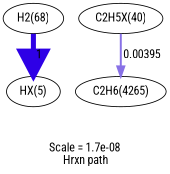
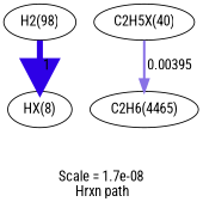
  digraph {
    fontname="Roboto Condensed"
    label="Scale = 1.7e-08\l Hrxn path"
    node [fontname="Roboto Condensed"]
    edge [fontname="Roboto Condensed"]
-   n1 [label="H2(68)"]
-   n2 [label="HX(5)"]
+   n1 [label="H2(98)"]
+   n2 [label="HX(8)"]
    n3 [label="C2H5X(40)"]
-   n4 [label="C2H6(4265)"]
+   n4 [label="C2H6(4465)"]
    n1 -> n2 [arrowsize=3 color="0.7, 1.5, 0.9" label=" 1" style="setlinewidth(6)"]
    n3 -> n4 [arrowsize=1.18 color="0.7, 0.508, 0.9" label=" 0.00395" style="setlinewidth(2.35)"]
  }
